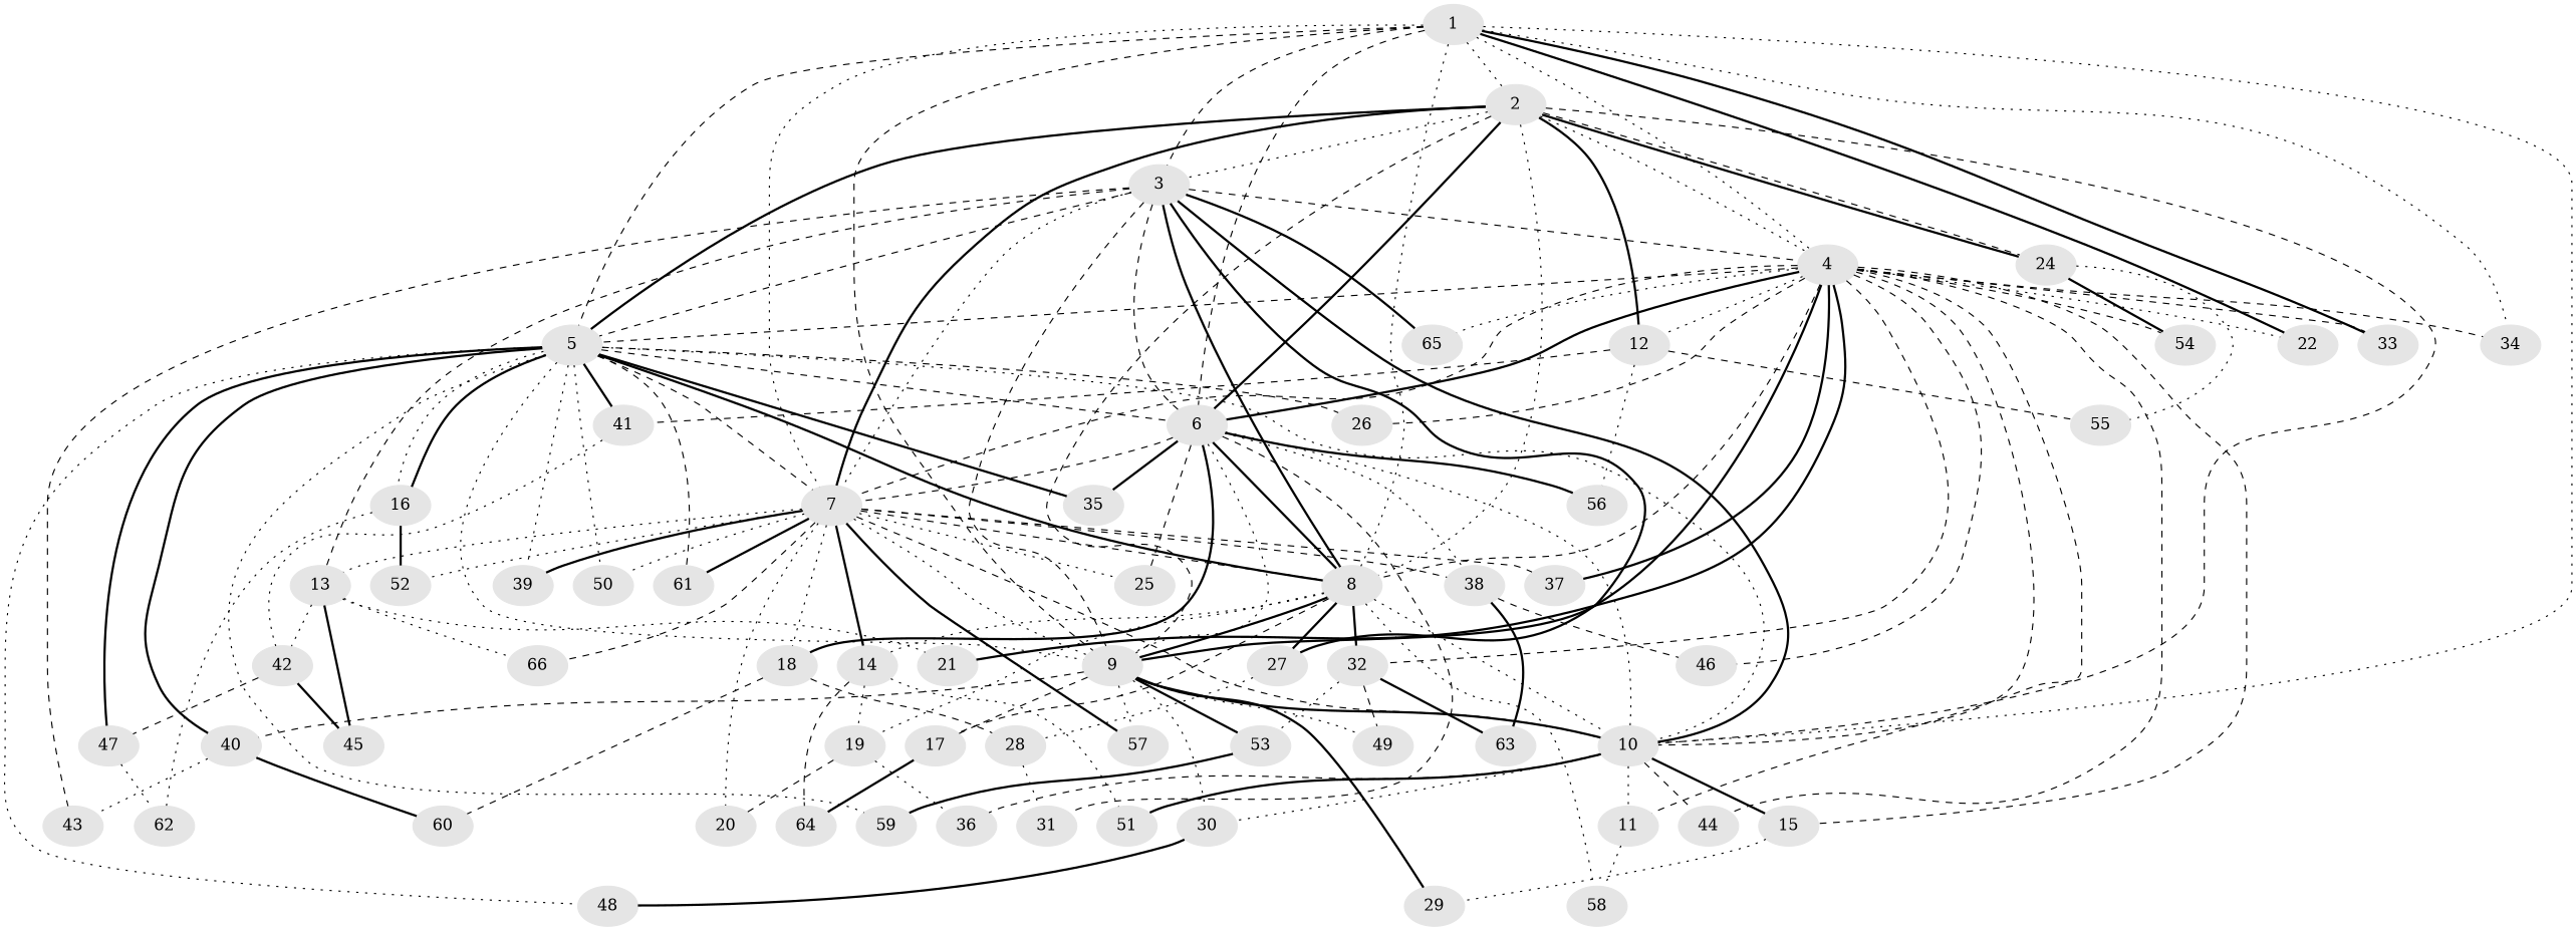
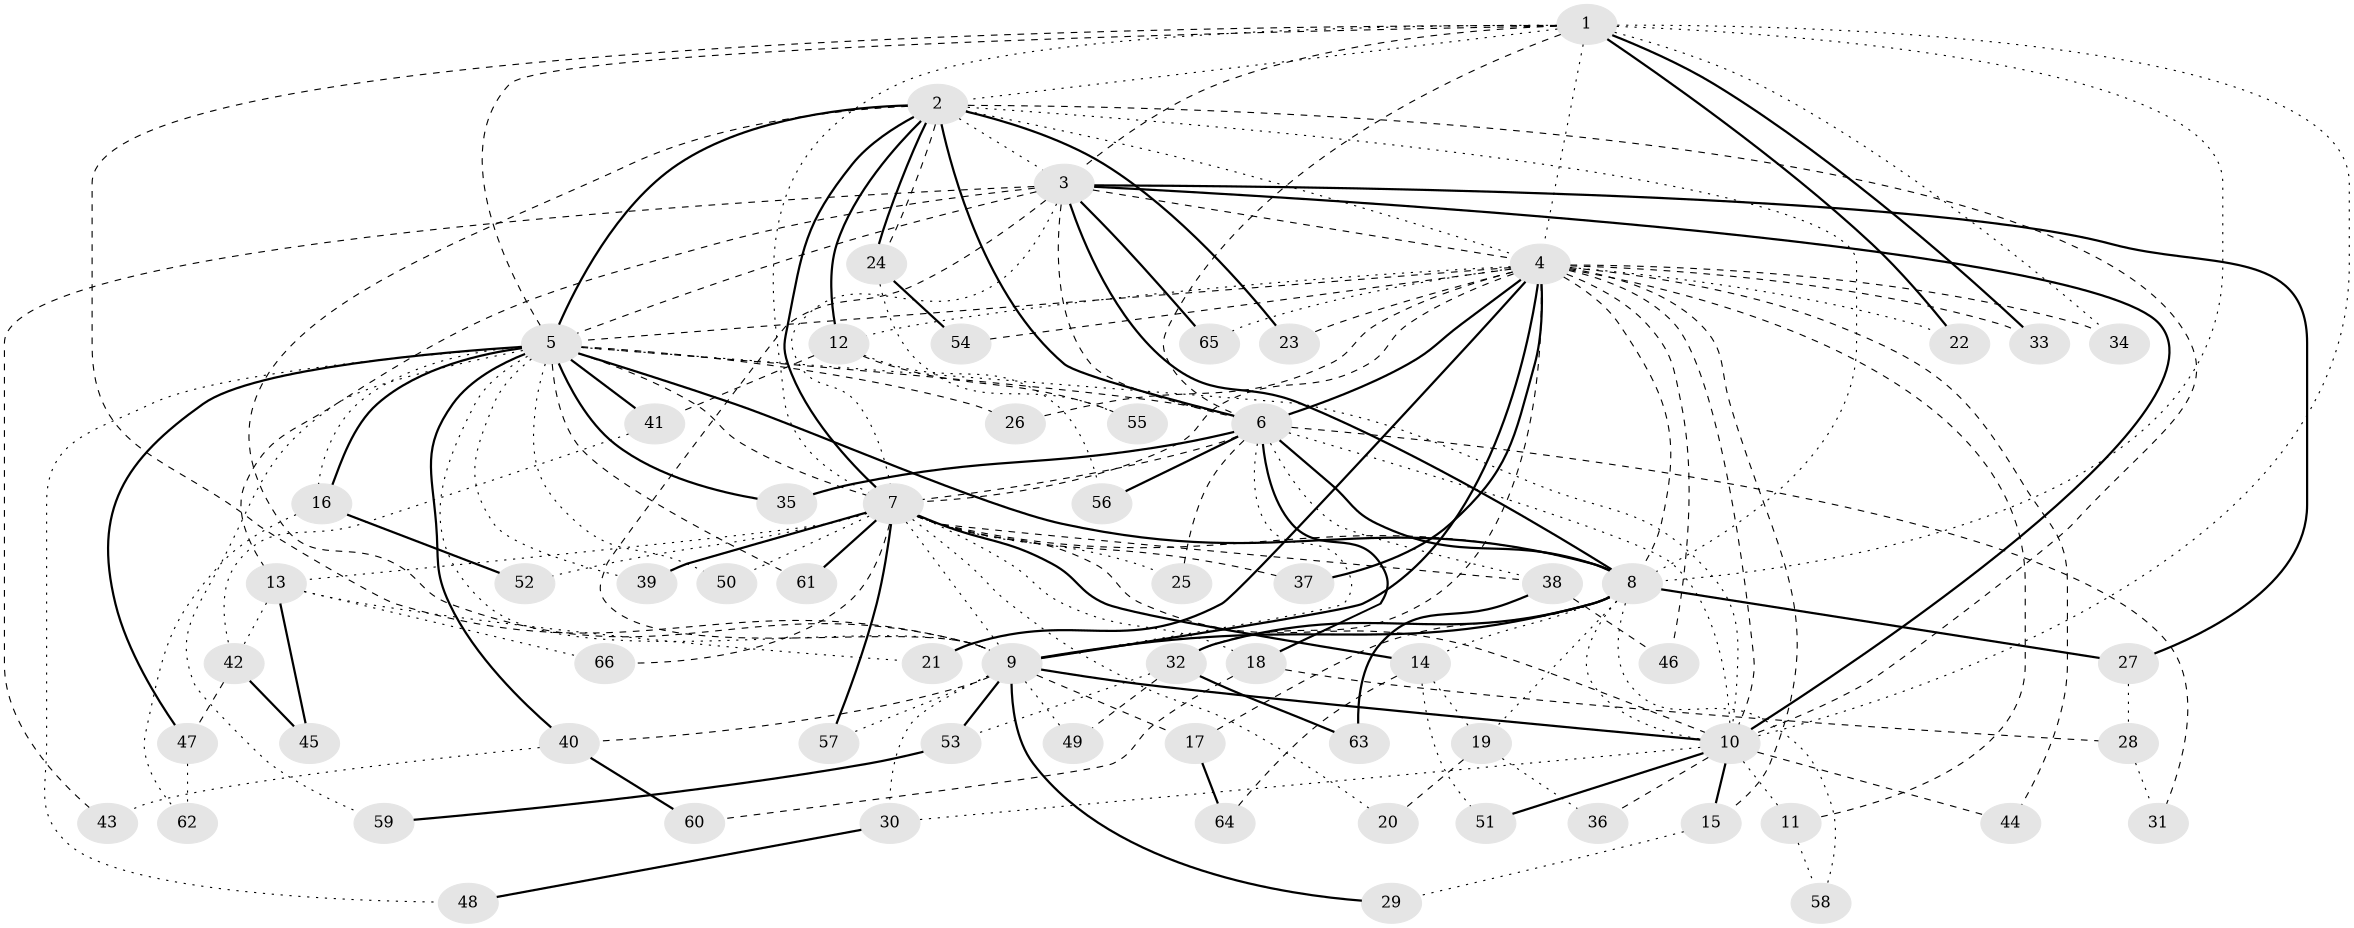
  graph {
    node [color=gray90 style=filled]
    edge [style=dotted]
    1
    2
    3
    4
    5
    6
    7
    8
    9
    10
    22
    33
    34
    12
+   23
    24
    13
    27
    43
    65
    11
    15
    21
    26
    32
    37
    44
    46
    54
    16
    35
    39
    40
    41
    47
    48
    50
    59
    61
    18
    25
    31
    38
    56
    14
    20
    52
    57
    66
    17
    19
    58
    29
    30
    49
    53
    36
    51
    55
    42
    45
    28
    63
    62
    60
    64
    1 -- 2
    1 -- 3 [style=dashed]
    1 -- 4
    1 -- 5 [style=dashed]
    1 -- 6 [style=dashed]
    1 -- 7
    1 -- 8
    1 -- 9 [style=dashed]
    1 -- 10
    1 -- 22 [style=bold]
    1 -- 33 [style=bold]
    1 -- 34
    2 -- 3
    2 -- 4
    2 -- 5 [style=bold]
    2 -- 6 [style=bold]
    2 -- 7 [style=bold]
    2 -- 8
    2 -- 9 [style=dashed]
    2 -- 10 [style=dashed]
    2 -- 12 [style=bold]
+   2 -- 23 [style=bold]
    2 -- 24 [style=bold]
    2 -- 24 [style=dashed]
    3 -- 4 [style=dashed]
    3 -- 5 [style=dashed]
    3 -- 6 [style=dashed]
    3 -- 7
    3 -- 8 [style=bold]
    3 -- 9 [style=dashed]
    3 -- 10 [style=bold]
    3 -- 13 [style=dashed]
    3 -- 27 [style=bold]
    3 -- 43 [style=dashed]
    3 -- 65 [style=bold]
    4 -- 5 [style=dashed]
    4 -- 6 [style=bold]
    4 -- 7 [style=dashed]
    4 -- 8 [style=dashed]
    4 -- 9 [style=bold]
    4 -- 10 [style=dashed]
    4 -- 22
    4 -- 33 [style=dashed]
    4 -- 34 [style=dashed]
    4 -- 12
+   4 -- 23 [style=dashed]
    4 -- 65
    4 -- 11 [style=dashed]
    4 -- 15 [style=dashed]
    4 -- 21 [style=bold]
    4 -- 26 [style=dashed]
    4 -- 32 [style=dashed]
    4 -- 37 [style=bold]
    4 -- 44 [style=dashed]
    4 -- 46 [style=dashed]
    4 -- 54 [style=dashed]
    5 -- 6 [style=dashed]
    5 -- 7 [style=dashed]
    5 -- 8 [style=bold]
    5 -- 9
    5 -- 10
    5 -- 26 [style=dashed]
    5 -- 16
    5 -- 16 [style=bold]
    5 -- 35 [style=bold]
    5 -- 39
    5 -- 40 [style=bold]
    5 -- 41 [style=bold]
    5 -- 47 [style=bold]
    5 -- 48
    5 -- 50
    5 -- 59
    5 -- 61 [style=dashed]
    6 -- 7 [style=dashed]
    6 -- 8 [style=bold]
    6 -- 9
    6 -- 10
    6 -- 35 [style=bold]
    6 -- 18 [style=bold]
    6 -- 25 [style=dashed]
    6 -- 31 [style=dashed]
    6 -- 38
    6 -- 56 [style=bold]
    7 -- 8 [style=dashed]
    7 -- 9
    7 -- 10 [style=dashed]
    7 -- 13
    7 -- 37 [style=dashed]
    7 -- 39 [style=bold]
    7 -- 50
    7 -- 61 [style=bold]
    7 -- 18
    7 -- 25
    7 -- 38 [style=dashed]
    7 -- 14 [style=bold]
    7 -- 20
    7 -- 52
    7 -- 57 [style=bold]
    7 -- 66 [style=dashed]
    8 -- 9 [style=bold]
    8 -- 10
    8 -- 27 [style=bold]
    8 -- 32 [style=bold]
    8 -- 14
    8 -- 17 [style=dashed]
    8 -- 19
    8 -- 58
    9 -- 10 [style=bold]
    9 -- 40 [style=dashed]
    9 -- 57
    9 -- 17 [style=dashed]
    9 -- 29 [style=bold]
    9 -- 30
    9 -- 49
    9 -- 53 [style=bold]
    10 -- 11
    10 -- 15 [style=bold]
    10 -- 44 [style=dashed]
    10 -- 30
    10 -- 36 [style=dashed]
    10 -- 51 [style=bold]
    12 -- 41 [style=dashed]
    12 -- 56
    12 -- 55 [style=dashed]
    24 -- 54 [style=bold]
    24 -- 55
    13 -- 21
    13 -- 66
    13 -- 42
    13 -- 45 [style=bold]
    27 -- 28
    11 -- 58
    15 -- 29
    32 -- 49 [style=dashed]
    32 -- 53
    32 -- 63 [style=bold]
    16 -- 52 [style=bold]
    16 -- 62
    40 -- 43
    40 -- 60 [style=bold]
    41 -- 42
    47 -- 62
    18 -- 28 [style=dashed]
    18 -- 60 [style=dashed]
    38 -- 46 [style=dashed]
    38 -- 63 [style=bold]
    14 -- 19
    14 -- 51
    14 -- 64 [style=dashed]
    17 -- 64 [style=bold]
    19 -- 20 [style=dashed]
    19 -- 36
    30 -- 48 [style=bold]
    53 -- 59 [style=bold]
    42 -- 47 [style=dashed]
    42 -- 45 [style=bold]
    28 -- 31
  }
